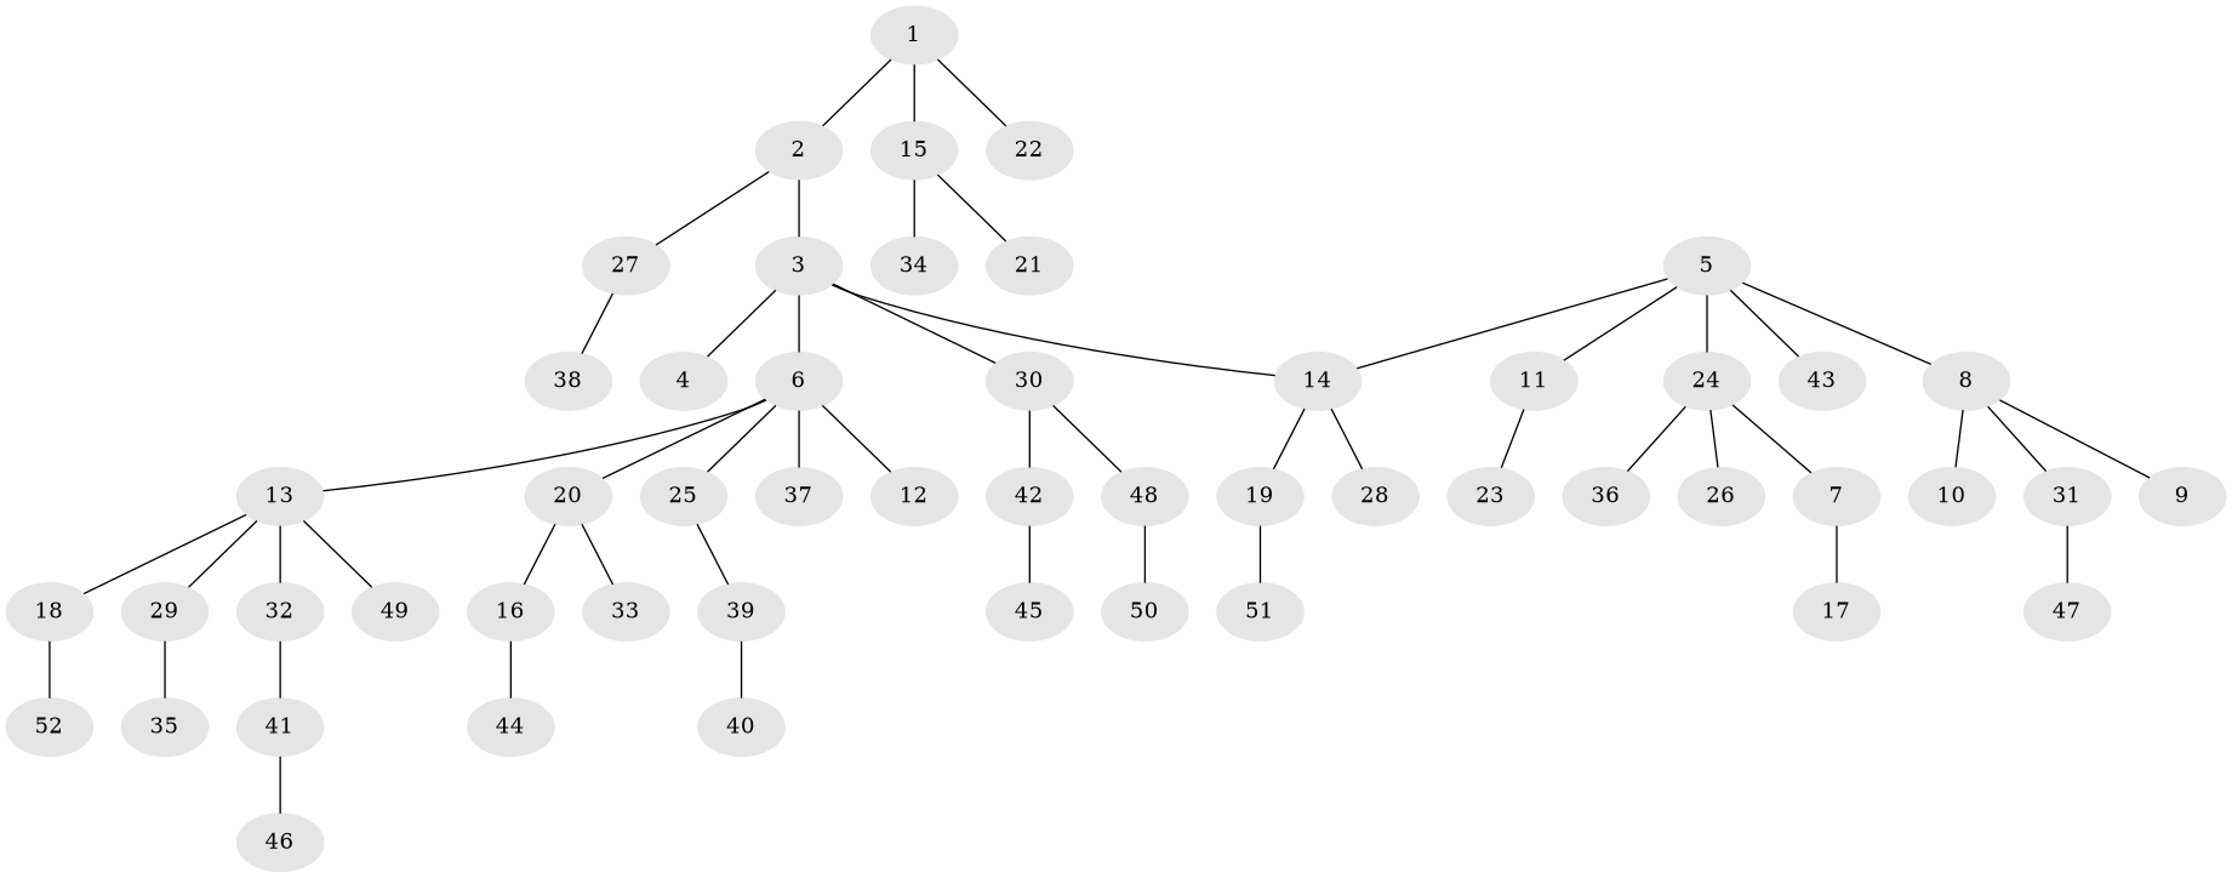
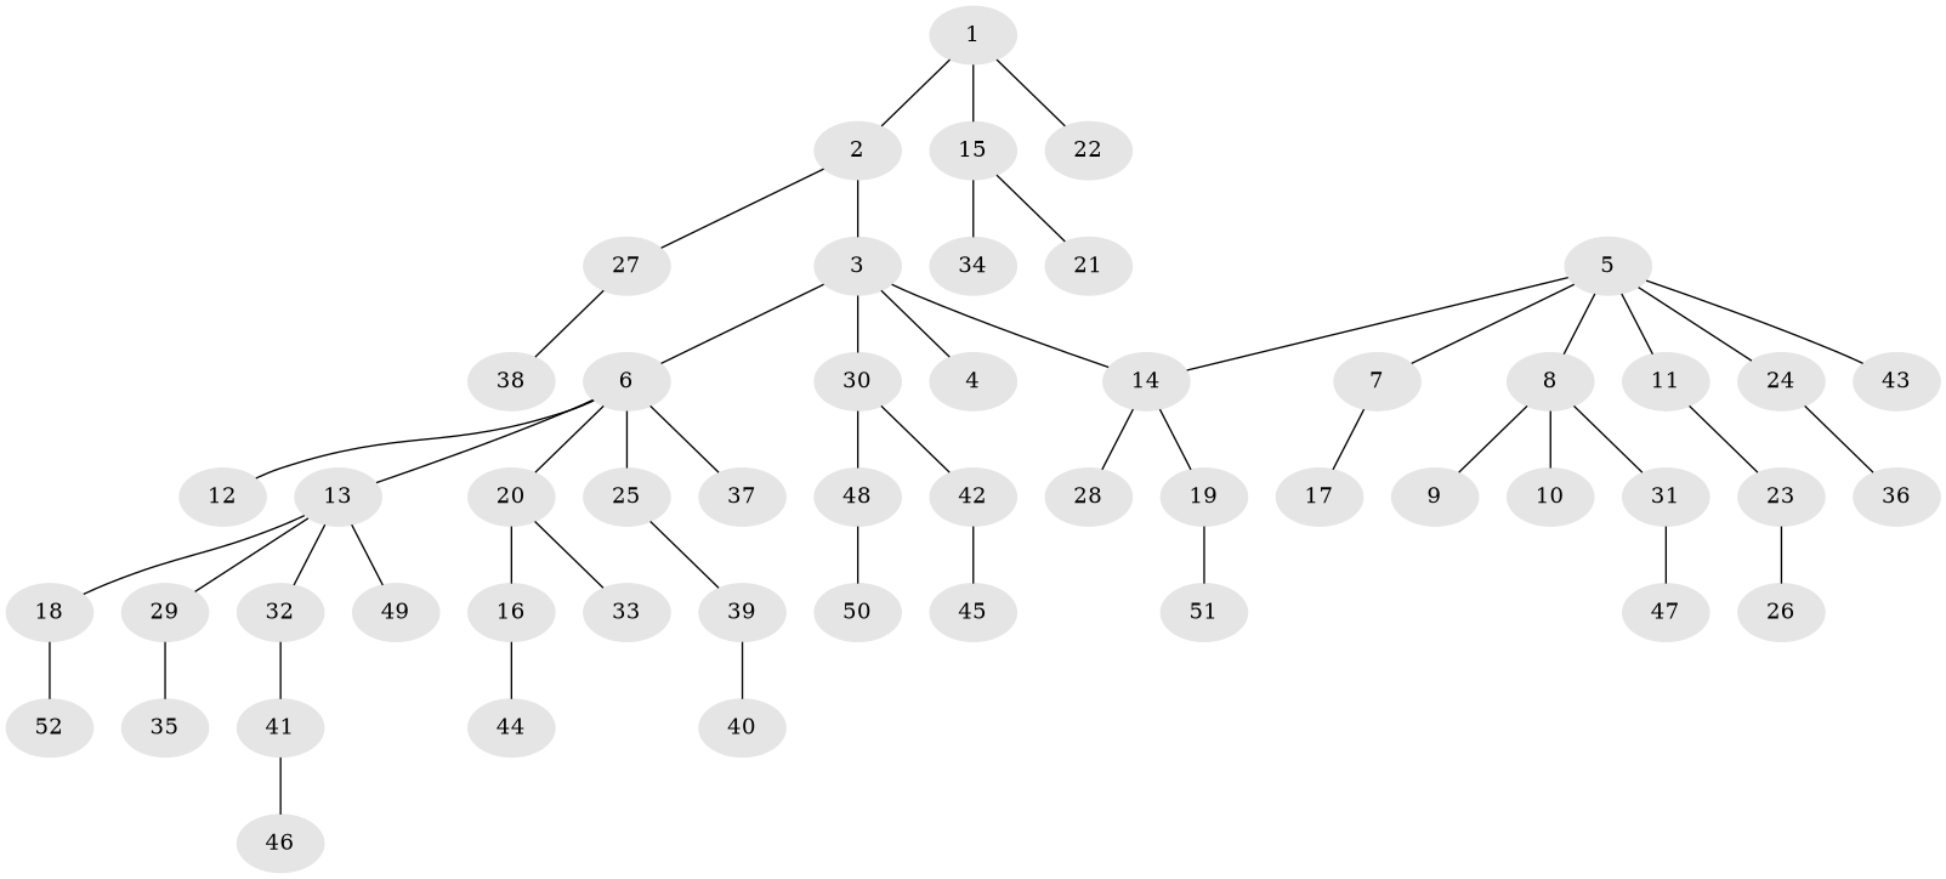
  graph {
    node [color=gray90 style=filled]
    1
    2
    15
    22
    3
    27
    21
    34
    4
    6
    30
    14
    38
    5
    7
    8
    11
    24
    43
    12
    13
    20
    25
    37
    42
    48
    17
    9
    10
    31
    23
    19
    28
    36
    18
    29
    32
    49
    16
    33
    39
    47
    26
    44
    52
    35
    41
    51
    40
    45
    50
    46
    1 -- 2
    1 -- 15
    1 -- 22
    2 -- 3
    2 -- 27
    15 -- 21
    15 -- 34
    3 -- 4
    3 -- 6
    3 -- 30
    3 -- 14
    27 -- 38
    6 -- 12
    6 -- 13
    6 -- 20
    6 -- 25
    6 -- 37
    30 -- 42
    30 -- 48
    14 -- 19
    14 -- 28
    5 -- 14
-   24 -- 7
+   5 -- 7
    5 -- 8
    5 -- 11
    5 -- 24
    5 -- 43
    7 -- 17
    8 -- 9
    8 -- 10
    8 -- 31
    11 -- 23
    24 -- 36
    13 -- 18
    13 -- 29
    13 -- 32
    13 -- 49
    20 -- 16
    20 -- 33
    25 -- 39
    42 -- 45
    48 -- 50
    31 -- 47
-   24 -- 26
+   23 -- 26
    19 -- 51
    18 -- 52
    29 -- 35
    32 -- 41
    16 -- 44
    39 -- 40
    41 -- 46
  }
